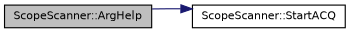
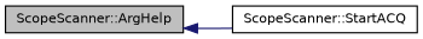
  digraph {
    rankdir=LR
    node [color=black fontname=Helvetica fontsize=10 shape=record style=filled]
    n1 [fillcolor=grey75 fontcolor=black height=0.2 label="ScopeScanner::ArgHelp" width=0.4]
    n2 [fillcolor=white height=0.2 label="ScopeScanner::StartACQ" width=0.4]
-   n2 -> n1 [color=midnightblue dir=back fontname=Helvetica fontsize=10 labelfontname=Helvetica labelfontsize=10 style=solid]
+   n1 -> n2 [color=midnightblue dir=back fontname=Helvetica fontsize=10 labelfontname=Helvetica labelfontsize=10 style=solid]
  }
